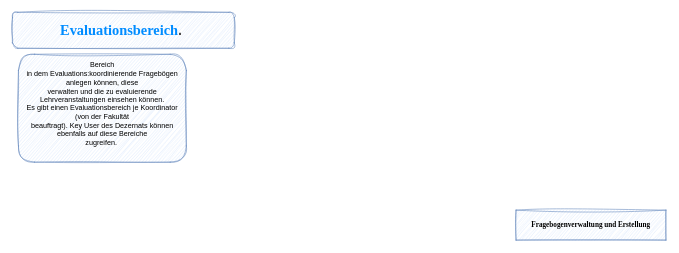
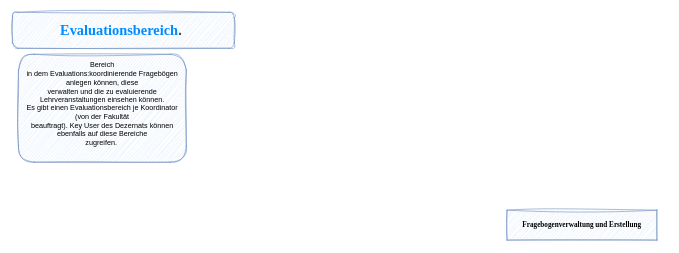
  <mxCell id="0" />
  <mxCell id="1" parent="0" />
  <mxCell id="2" value="&lt;h1&gt;&lt;b style=&quot;&quot;&gt;&lt;font face=&quot;Verdana&quot; style=&quot;font-size: 24px;&quot;&gt;Evaluationsbereich&lt;/font&gt;&lt;/b&gt;&lt;span style=&quot;color: rgb(77, 77, 77);&quot;&gt;.&lt;/span&gt;&amp;nbsp;&lt;/h1&gt;" style="whiteSpace=wrap;html=1;fillColor=#dae8fc;strokeColor=#6c8ebf;sketch=1;curveFitting=1;jiggle=2;fontColor=#008CFF;rounded=1;" vertex="1" parent="1"><mxGeometry x="20" y="20" width="370" height="60" as="geometry" /></mxCell>
  <mxCell id="3" value="&#10;&lt;div&gt;&lt;span data-mx-given-colors=&quot;{&amp;quot;color&amp;quot;:&amp;quot;rgb(77, 77, 77)&amp;quot;}&quot; style=&quot;color: generic-light-dark(rgb(77, 77, 77), rgb(171, 171, 171));&quot;&gt;Bereich&#10; in dem Evaluations:koordinierende Fragebögen anlegen können, diese &#10;verwalten und die zu evaluierende Lehrveranstaltungen einsehen können. &#10;Es gibt einen Evaluationsbereich je Koordinator (von der Fakultät &#10;beauftragt). Key User des Dezernats können ebenfalls auf diese Bereiche &#10;zugreifen.&lt;/span&gt;&amp;nbsp;&lt;/div&gt;&#10;&#10;" style="rounded=1;whiteSpace=wrap;html=1;fillColor=#dae8fc;strokeColor=#6c8ebf;sketch=1;curveFitting=1;jiggle=2;align=center;" vertex="1" parent="1"><mxGeometry x="30" y="90" width="280" height="180" as="geometry" /></mxCell>
- <mxCell id="4" value="&lt;font face=&quot;Verdana&quot;&gt;&lt;b&gt;Fragebogenverwaltung und Erstellung&lt;/b&gt;&lt;/font&gt;" style="rounded=0;whiteSpace=wrap;html=1;fillColor=#dae8fc;strokeColor=#6c8ebf;sketch=1;curveFitting=1;jiggle=2;" vertex="1" parent="1"><mxGeometry x="860" y="350" width="250" height="50" as="geometry" /></mxCell>
+ <mxCell id="4" value="&lt;font face=&quot;Verdana&quot;&gt;&lt;b&gt;Fragebogenverwaltung und Erstellung&lt;/b&gt;&lt;/font&gt;" style="rounded=0;whiteSpace=wrap;html=1;fillColor=#dae8fc;strokeColor=#6c8ebf;sketch=1;curveFitting=1;jiggle=2;" vertex="1" parent="1"><mxGeometry x="845" y="350" width="250" height="50" as="geometry" /></mxCell>
